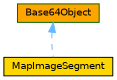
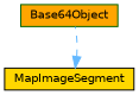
  digraph {
    node [fontname=Helvetica fontsize=10 shape=box style=filled]
    n1 [color=darkgreen fillcolor=orange fontcolor=black height=0.2 label=Base64Object width=0.4]
    n2 [color=black fillcolor=gold height=0.2 label=MapImageSegment width=0.4]
-   n1 -> n2 [color=steelblue1 dir=back fontname=Helvetica fontsize=10 labelfontname=Helvetica labelfontsize=10 style=dashed]
+   n2 -> n1 [color=steelblue1 dir=back fontname=Helvetica fontsize=10 labelfontname=Helvetica labelfontsize=10 style=dashed]
  }
